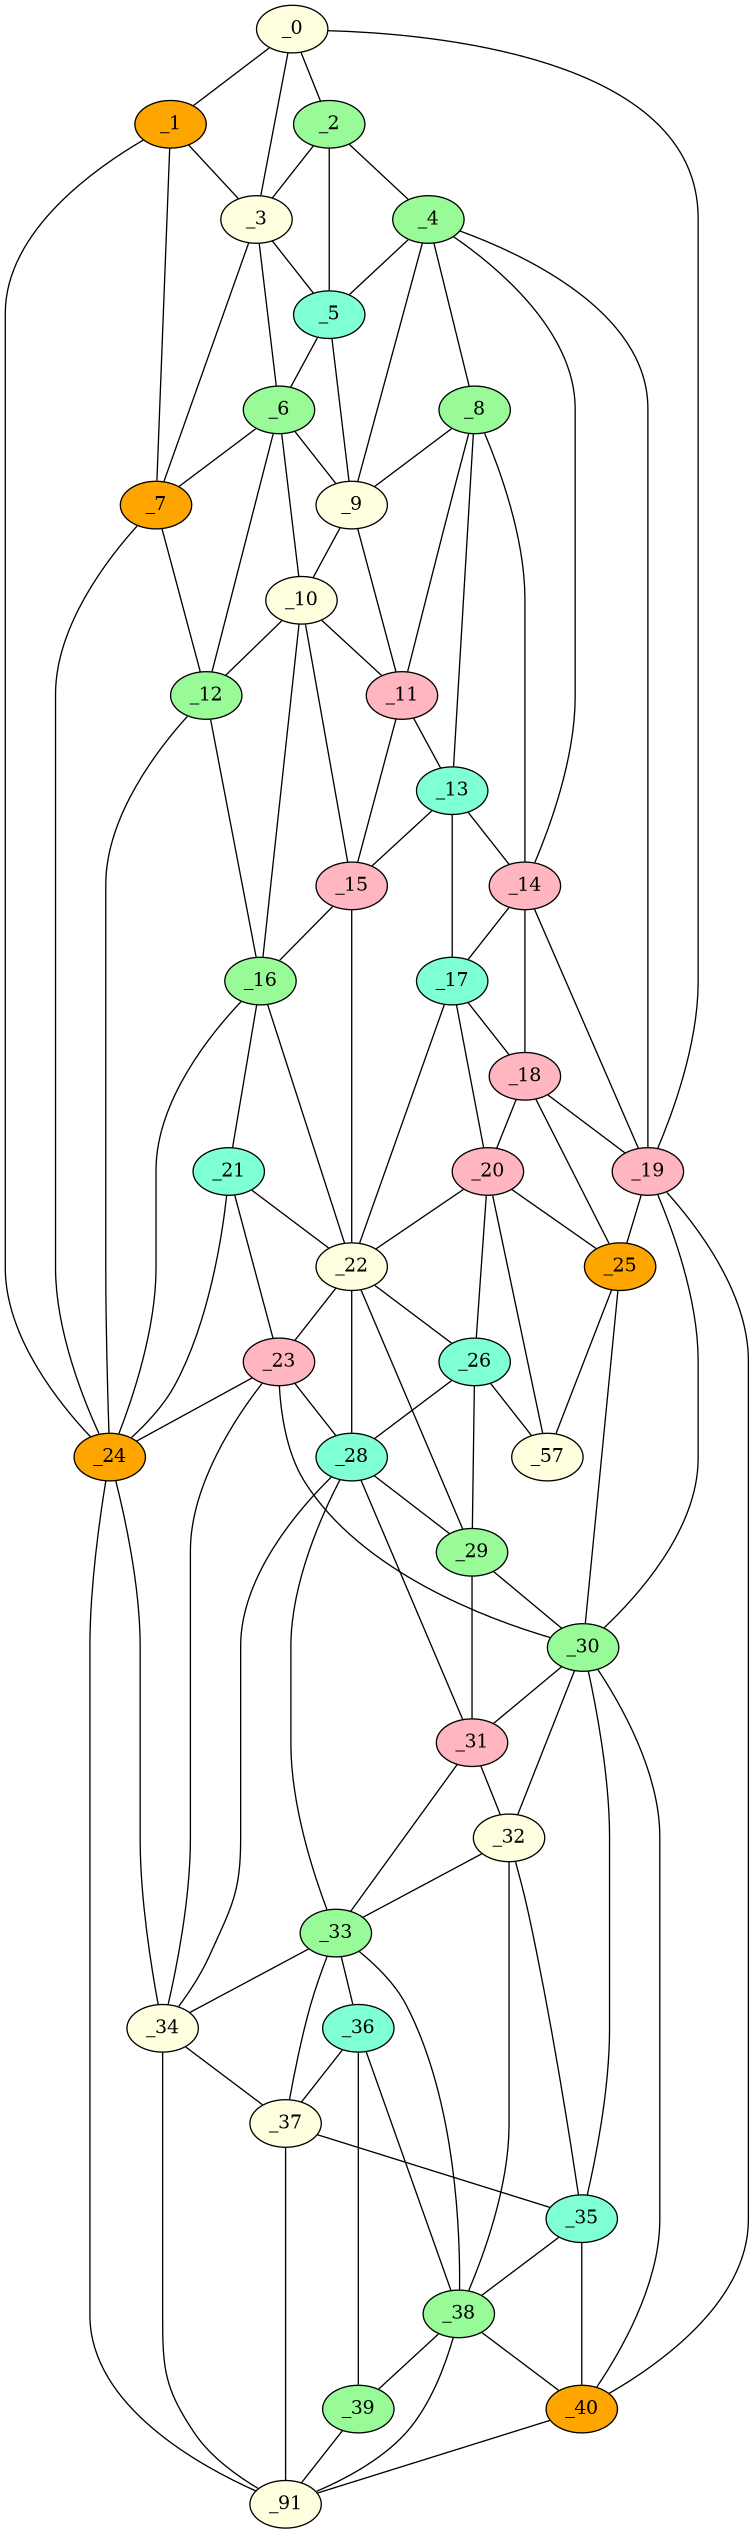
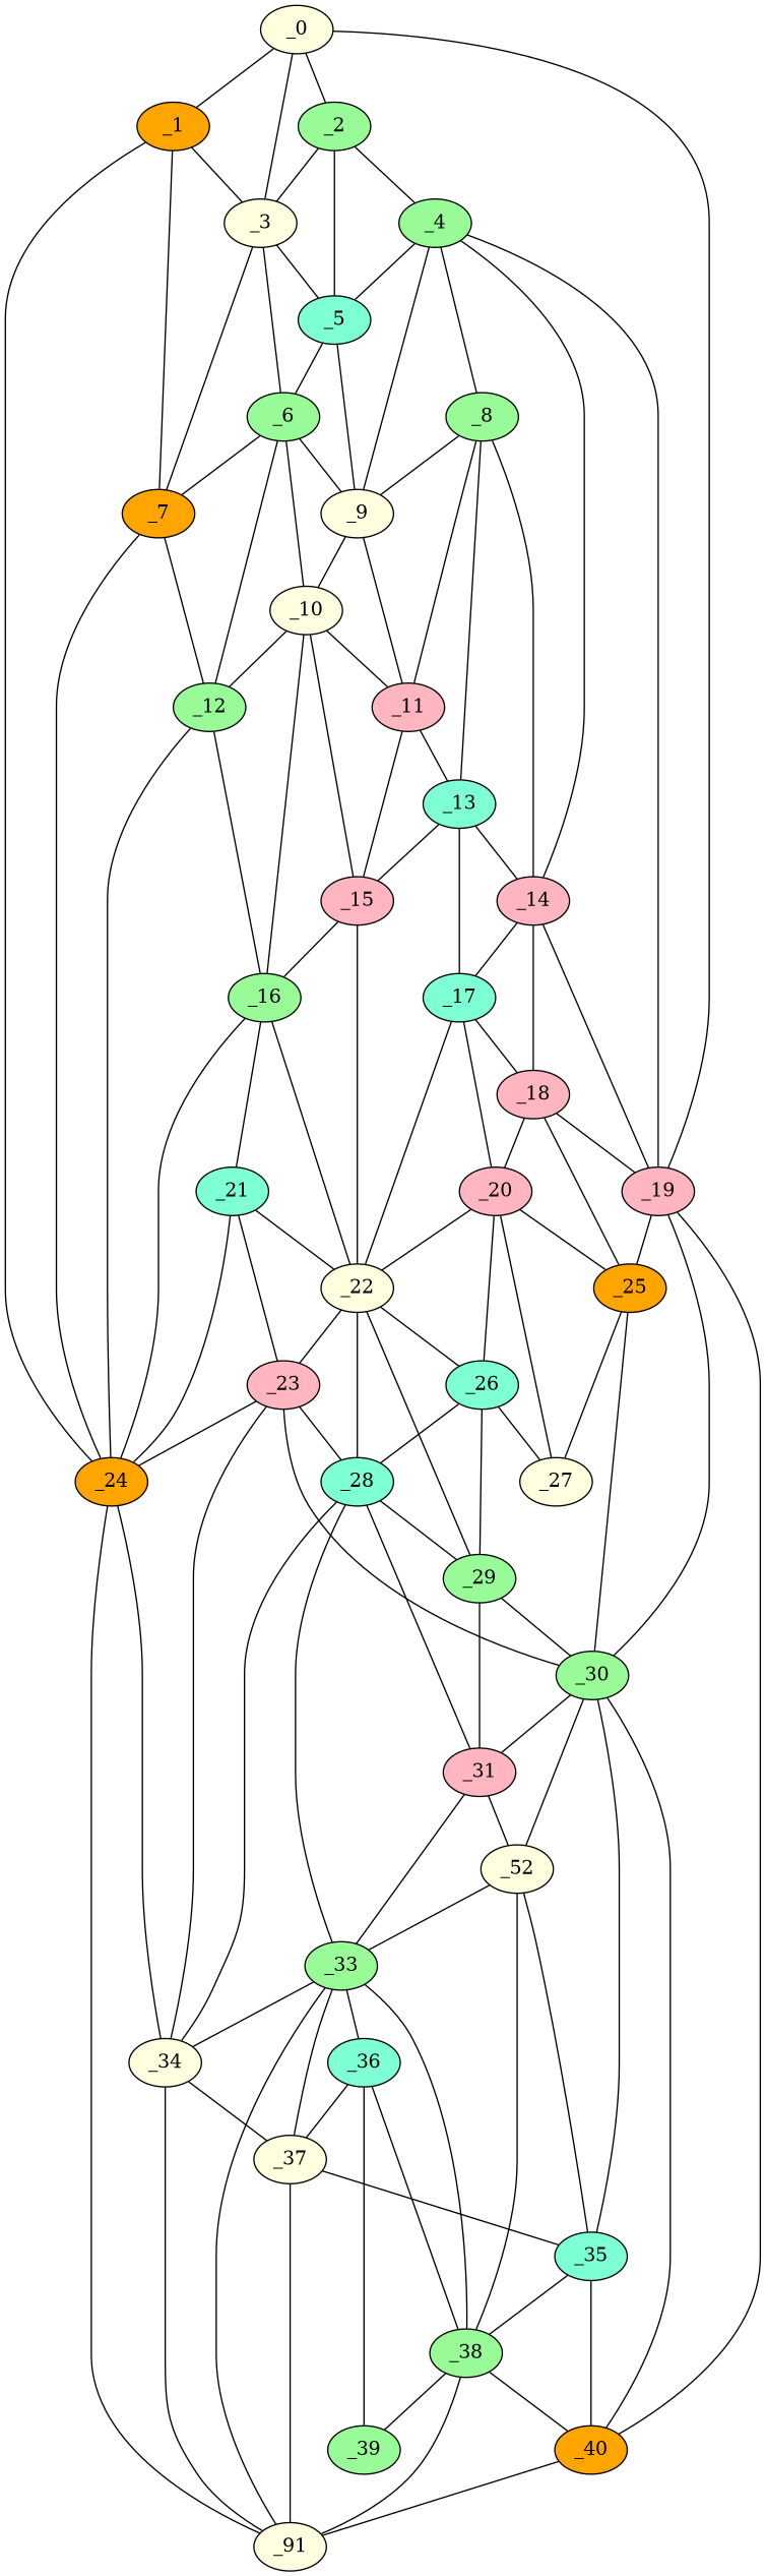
  graph {
    node [fillcolor=palegreen style=filled x=16 y=52]
    edge [valence=2]
    _0 [fillcolor=lightyellow x=5 y=67]
    _1 [fillcolor=orange x=6 y=84]
    _2 [y=63]
    _3 [fillcolor=lightyellow y=73]
    _19 [fillcolor=lightpink x=63 y=30]
    _7 [fillcolor=orange x=32 y=87]
    _24 [fillcolor=orange x=75 y=97]
    _4 [x=24 y=56]
    _5 [fillcolor=aquamarine x=24 y=62]
    _6 [x=32 y=75]
    _8 [x=33 y=55]
    _9 [fillcolor=lightyellow x=33 y=63]
    _14 [fillcolor=lightpink x=46 y=47]
    _25 [fillcolor=orange x=78 y=37]
    _30 [x=92 y=38]
    _40 [fillcolor=orange x=126 y=40]
    _12 [x=41 y=78]
    _34 [fillcolor=lightyellow x=102 y=73]
    n19 [fillcolor=lightyellow label=_91 x=127 y=56]
    _10 [fillcolor=lightyellow x=38 y=66]
    _11 [fillcolor=lightpink x=39 y=62]
    _13 [fillcolor=aquamarine x=42]
    _17 [fillcolor=aquamarine x=57]
    _18 [fillcolor=lightpink x=58 y=45]
-   _27 [fillcolor=lightyellow x=80 y=44 label=_57]
+   _27 [fillcolor=lightyellow x=80 y=44]
    _31 [fillcolor=lightpink x=94 y=47]
-   _32 [fillcolor=lightyellow x=99 y=48]
+   _32 [fillcolor=lightyellow x=99 y=48 label=_52]
    _35 [fillcolor=aquamarine x=105 y=44]
    _16 [x=56 y=74]
    _37 [fillcolor=lightyellow x=108 y=68]
    _15 [fillcolor=lightpink x=53 y=61]
    _22 [fillcolor=lightyellow x=67 y=60]
    _20 [fillcolor=lightpink x=64]
    _21 [fillcolor=aquamarine x=64 y=75]
    _26 [fillcolor=aquamarine x=78]
    _23 [fillcolor=lightpink x=75 y=81]
    _28 [fillcolor=aquamarine x=83 y=58]
    _29 [x=89 y=47]
    _33 [x=101 y=56]
    _38 [x=111 y=49]
    _36 [fillcolor=aquamarine x=108 y=60]
    _39 [x=117 y=61]
    _0 -- _1 [valence=1]
    _0 -- _2
    _0 -- _3 [valence=1]
    _0 -- _19 [valence=1]
    _1 -- _3
    _1 -- _7 [valence=1]
    _1 -- _24 [valence=1]
    _2 -- _3
    _2 -- _4
    _2 -- _5
    _3 -- _7
    _3 -- _5
    _3 -- _6 [valence=1]
    _19 -- _25 [valence=1]
    _19 -- _30 [valence=1]
    _19 -- _40 [valence=1]
    _7 -- _24 [valence=1]
    _7 -- _12
    _24 -- _34
    _24 -- n19 [valence=1]
    _4 -- _19
    _4 -- _5 [valence=1]
    _4 -- _8
    _4 -- _9
    _4 -- _14 [valence=1]
    _5 -- _6
    _5 -- _9
    _6 -- _7 [valence=1]
    _6 -- _9 [valence=1]
    _6 -- _12
    _6 -- _10 [valence=1]
    _8 -- _9
    _8 -- _14 [valence=1]
    _8 -- _11
    _8 -- _13
    _9 -- _10 [valence=1]
    _9 -- _11
    _14 -- _19 [valence=1]
    _14 -- _17 [valence=1]
    _14 -- _18
    _25 -- _30 [valence=1]
    _25 -- _27
    _30 -- _40 [valence=1]
    _30 -- _31 [valence=1]
    _30 -- _32
    _30 -- _35
    _40 -- n19 [valence=1]
    _12 -- _24 [valence=1]
    _12 -- _16
    _34 -- n19 [valence=1]
    _34 -- _37 [valence=1]
    _10 -- _12
    _10 -- _11
    _10 -- _16 [valence=1]
    _10 -- _15 [valence=1]
    _11 -- _13 [valence=1]
    _11 -- _15
    _13 -- _14
    _13 -- _17
    _13 -- _15
    _17 -- _18
    _17 -- _22
    _17 -- _20
    _18 -- _19
    _18 -- _25 [valence=1]
    _18 -- _20
    _31 -- _32
    _31 -- _33
    _32 -- _35 [valence=1]
    _32 -- _33
    _32 -- _38
    _35 -- _40
    _35 -- _38 [valence=1]
    _16 -- _24 [valence=1]
    _16 -- _22
    _16 -- _21
    _37 -- n19
    _37 -- _35
    _15 -- _16
    _15 -- _22
    _22 -- _26
    _22 -- _23
    _22 -- _28
    _22 -- _29 [valence=1]
    _20 -- _25
    _20 -- _27 [valence=1]
    _20 -- _22 [valence=1]
    _20 -- _26
    _21 -- _24 [valence=1]
    _21 -- _22 [valence=1]
    _21 -- _23
    _26 -- _27 [valence=1]
    _26 -- _28
    _26 -- _29
    _23 -- _24
    _23 -- _30
    _23 -- _34 [valence=1]
    _23 -- _28
    _28 -- _34 [valence=1]
    _28 -- _31
    _28 -- _29
    _28 -- _33
    _29 -- _30
    _29 -- _31
    _33 -- _34
    _33 -- _37
    _33 -- _38 [valence=1]
    _33 -- _36
    _38 -- _40 [valence=1]
    _38 -- n19
    _38 -- _39
    _36 -- _37
    _36 -- _38
    _36 -- _39
-   _39 -- n19
+   _33 -- n19
  }
